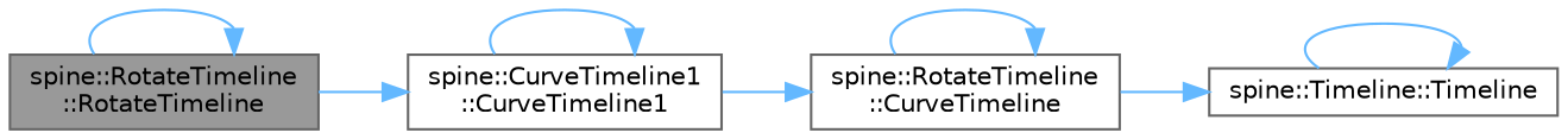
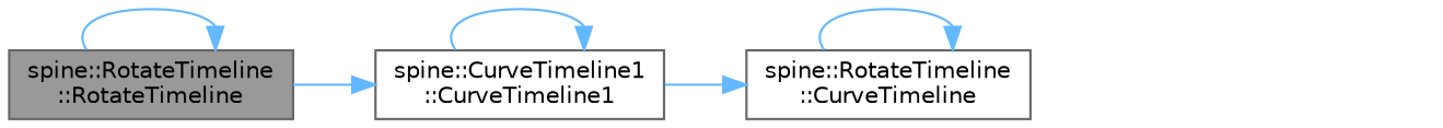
  digraph {
    rankdir=LR
    node [color=grey40 fillcolor=white fontname=Helvetica fontsize=10 shape=box style=filled]
    edge [color=steelblue1 fontname=Helvetica fontsize=10 labelfontname=Helvetica labelfontsize=10 style=solid]
    n1 [color=gray40 fillcolor=grey60 fontcolor=black height=0.2 label="spine::RotateTimeline\l::RotateTimeline" width=0.4]
    n2 [height=0.2 label="spine::CurveTimeline1\l::CurveTimeline1" width=0.4]
    n3 [height=0.2 label="spine::RotateTimeline\l::CurveTimeline" width=0.4]
-   n4 [height=0.2 label="spine::Timeline::Timeline" width=0.4]
    n1 -> n1
    n1 -> n2
    n2 -> n2
    n2 -> n3
    n3 -> n3
-   n3 -> n4
-   n4 -> n4
  }
